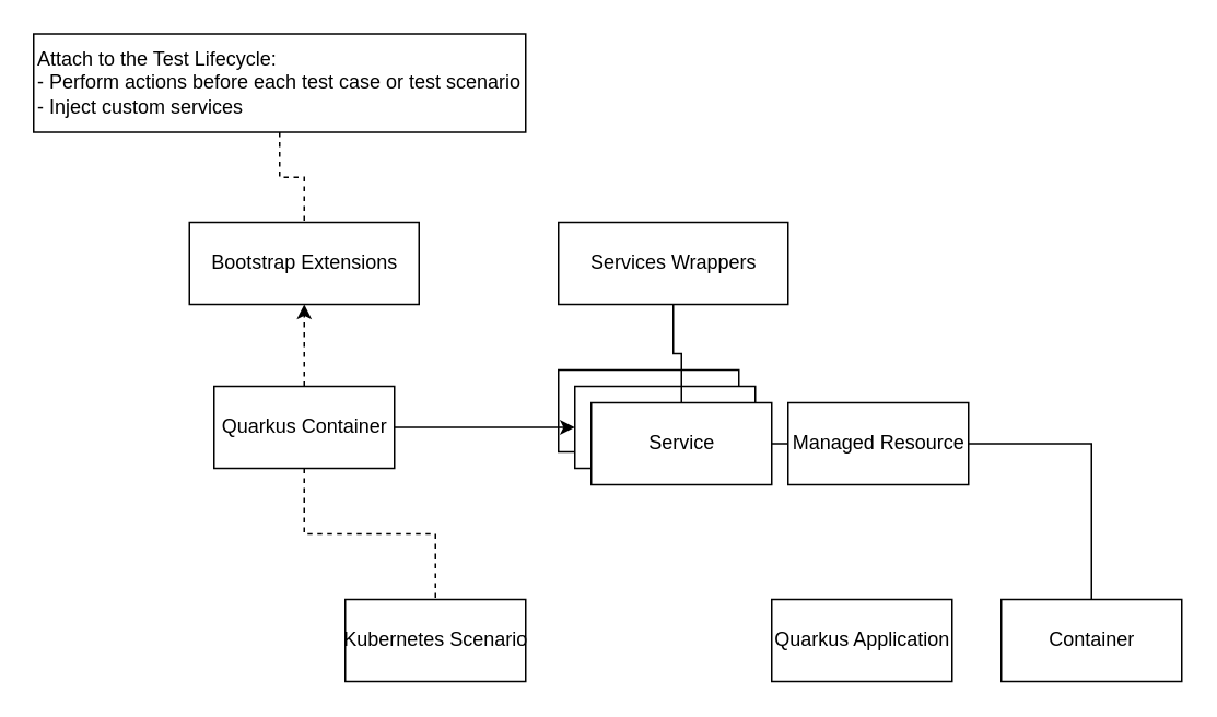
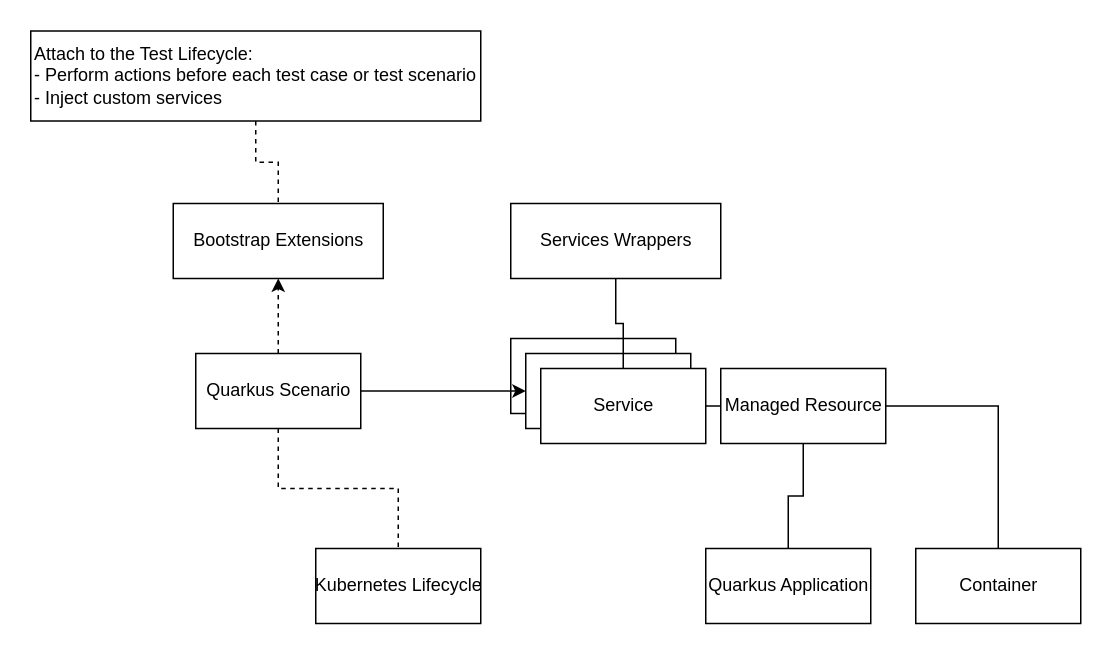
  <mxCell id="0" />
  <mxCell id="1" parent="0" />
  <mxCell id="2" value="Service" style="html=1;" parent="1" vertex="1"><mxGeometry x="340" y="225" width="110" height="50" as="geometry" /></mxCell>
  <mxCell id="3" style="edgeStyle=orthogonalEdgeStyle;rounded=0;orthogonalLoop=1;jettySize=auto;html=1;entryX=0;entryY=0.5;entryDx=0;entryDy=0;" parent="1" source="6" target="7" edge="1"><mxGeometry relative="1" as="geometry" /></mxCell>
  <mxCell id="4" style="edgeStyle=orthogonalEdgeStyle;rounded=0;orthogonalLoop=1;jettySize=auto;html=1;entryX=0.5;entryY=0;entryDx=0;entryDy=0;dashed=1;endArrow=none;endFill=0;" parent="1" source="6" target="11" edge="1"><mxGeometry relative="1" as="geometry" /></mxCell>
  <mxCell id="5" style="edgeStyle=orthogonalEdgeStyle;rounded=0;orthogonalLoop=1;jettySize=auto;html=1;dashed=1;" parent="1" source="6" target="17" edge="1"><mxGeometry relative="1" as="geometry" /></mxCell>
- <mxCell id="6" value="Quarkus Container" style="html=1;" parent="1" vertex="1"><mxGeometry x="130" y="235" width="110" height="50" as="geometry" /></mxCell>
+ <mxCell id="6" value="Quarkus Scenario" style="html=1;" parent="1" vertex="1"><mxGeometry x="130" y="235" width="110" height="50" as="geometry" /></mxCell>
  <mxCell id="7" value="Service" style="html=1;" parent="1" vertex="1"><mxGeometry x="350" y="235" width="110" height="50" as="geometry" /></mxCell>
  <mxCell id="8" style="edgeStyle=orthogonalEdgeStyle;rounded=0;orthogonalLoop=1;jettySize=auto;html=1;entryX=0;entryY=0.5;entryDx=0;entryDy=0;endArrow=none;endFill=0;" parent="1" source="10" target="14" edge="1"><mxGeometry relative="1" as="geometry" /></mxCell>
  <mxCell id="9" style="edgeStyle=orthogonalEdgeStyle;rounded=0;orthogonalLoop=1;jettySize=auto;html=1;entryX=0.5;entryY=1;entryDx=0;entryDy=0;endArrow=none;endFill=0;" parent="1" source="10" target="20" edge="1"><mxGeometry relative="1" as="geometry" /></mxCell>
  <mxCell id="10" value="Service" style="html=1;" parent="1" vertex="1"><mxGeometry x="360" y="245" width="110" height="50" as="geometry" /></mxCell>
- <mxCell id="11" value="Kubernetes Scenario" style="html=1;" parent="1" vertex="1"><mxGeometry x="210" y="365" width="110" height="50" as="geometry" /></mxCell>
+ <mxCell id="11" value="Kubernetes Lifecycle" style="html=1;" parent="1" vertex="1"><mxGeometry x="210" y="365" width="110" height="50" as="geometry" /></mxCell>
+ <mxCell id="12" style="edgeStyle=orthogonalEdgeStyle;rounded=0;orthogonalLoop=1;jettySize=auto;html=1;entryX=0.5;entryY=0;entryDx=0;entryDy=0;endArrow=none;endFill=0;" parent="1" source="14" target="15" edge="1"><mxGeometry relative="1" as="geometry" /></mxCell>
  <mxCell id="13" style="edgeStyle=orthogonalEdgeStyle;rounded=0;orthogonalLoop=1;jettySize=auto;html=1;entryX=0.5;entryY=0;entryDx=0;entryDy=0;endArrow=none;endFill=0;" parent="1" source="14" target="16" edge="1"><mxGeometry relative="1" as="geometry" /></mxCell>
  <mxCell id="14" value="Managed Resource" style="html=1;" parent="1" vertex="1"><mxGeometry x="480" y="245" width="110" height="50" as="geometry" /></mxCell>
  <mxCell id="15" value="Quarkus Application" style="html=1;" parent="1" vertex="1"><mxGeometry x="470" y="365" width="110" height="50" as="geometry" /></mxCell>
  <mxCell id="16" value="Container" style="html=1;" parent="1" vertex="1"><mxGeometry x="610" y="365" width="110" height="50" as="geometry" /></mxCell>
  <mxCell id="17" value="Bootstrap Extensions" style="html=1;" parent="1" vertex="1"><mxGeometry x="115" y="135" width="140" height="50" as="geometry" /></mxCell>
  <mxCell id="18" style="edgeStyle=orthogonalEdgeStyle;rounded=0;orthogonalLoop=1;jettySize=auto;html=1;entryX=0.5;entryY=0;entryDx=0;entryDy=0;dashed=1;endArrow=none;endFill=0;" parent="1" source="19" target="17" edge="1"><mxGeometry relative="1" as="geometry" /></mxCell>
  <mxCell id="19" value="&lt;div style=&quot;text-align: left&quot;&gt;&lt;span&gt;Attach to the Test Lifecycle:&lt;/span&gt;&lt;/div&gt;&lt;div style=&quot;text-align: left&quot;&gt;&lt;span&gt;- Perform actions before each test case or test scenario&lt;/span&gt;&lt;/div&gt;&lt;div style=&quot;text-align: left&quot;&gt;&lt;span&gt;- Inject custom services&lt;/span&gt;&lt;/div&gt;" style="text;html=1;strokeColor=#000000;fillColor=#ffffff;align=center;verticalAlign=middle;whiteSpace=wrap;rounded=0;" parent="1" vertex="1"><mxGeometry x="20" y="20" width="300" height="60" as="geometry" /></mxCell>
  <mxCell id="20" value="Services Wrappers" style="html=1;" parent="1" vertex="1"><mxGeometry x="340" y="135" width="140" height="50" as="geometry" /></mxCell>
